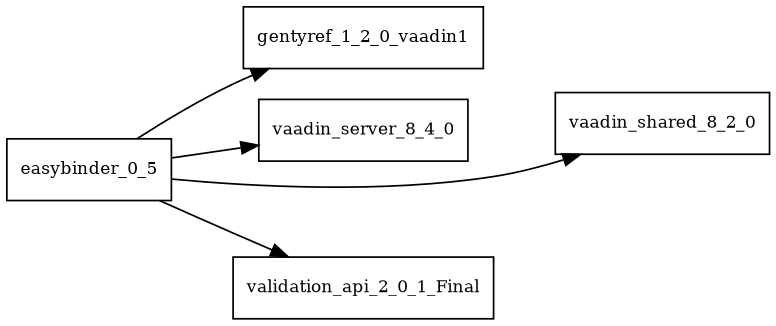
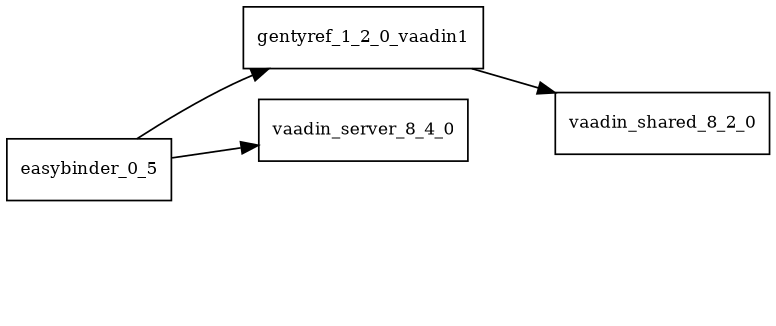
  digraph {
    rankdir=LR
    node [fontsize=10.0 shape=box]
    easybinder_0_5
    gentyref_1_2_0_vaadin1
    n3 [label=vaadin_server_8_4_0]
    vaadin_shared_8_2_0
-   validation_api_2_0_1_Final
    easybinder_0_5 -> gentyref_1_2_0_vaadin1
    easybinder_0_5 -> n3
-   easybinder_0_5 -> vaadin_shared_8_2_0
-   easybinder_0_5 -> validation_api_2_0_1_Final
+   gentyref_1_2_0_vaadin1 -> vaadin_shared_8_2_0
  }
